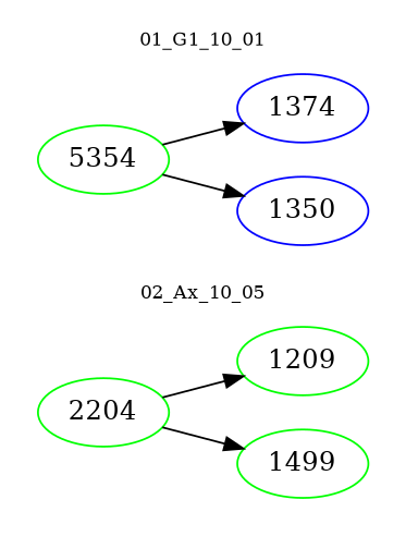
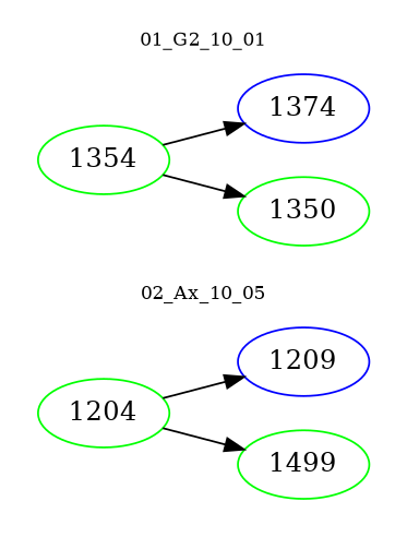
  digraph {
    rankdir=LR
    node [color=green]
    edge [color=black]
-   n1 [label=2204]
+   n1 [label=1204]
    n2 [label=1499]
-   n3 [label=1209]
-   n4 [label=5354]
-   n5 [color=blue label=1350]
+   n3 [color=blue label=1209]
+   n4 [label=1354]
+   n5 [label=1350]
    n6 [color=blue label=1374]
    subgraph cluster_1 {
      color=white
      fontsize=10
      label="02_Ax_10_05"
      n1
      n2
      n3
    }
    subgraph cluster_2 {
      color=white
      fontsize=10
-     label="01_G1_10_01"
+     label="01_G2_10_01"
      n4
      n5
      n6
    }
    n1 -> n2
    n1 -> n3
    n4 -> n5
    n4 -> n6
  }
